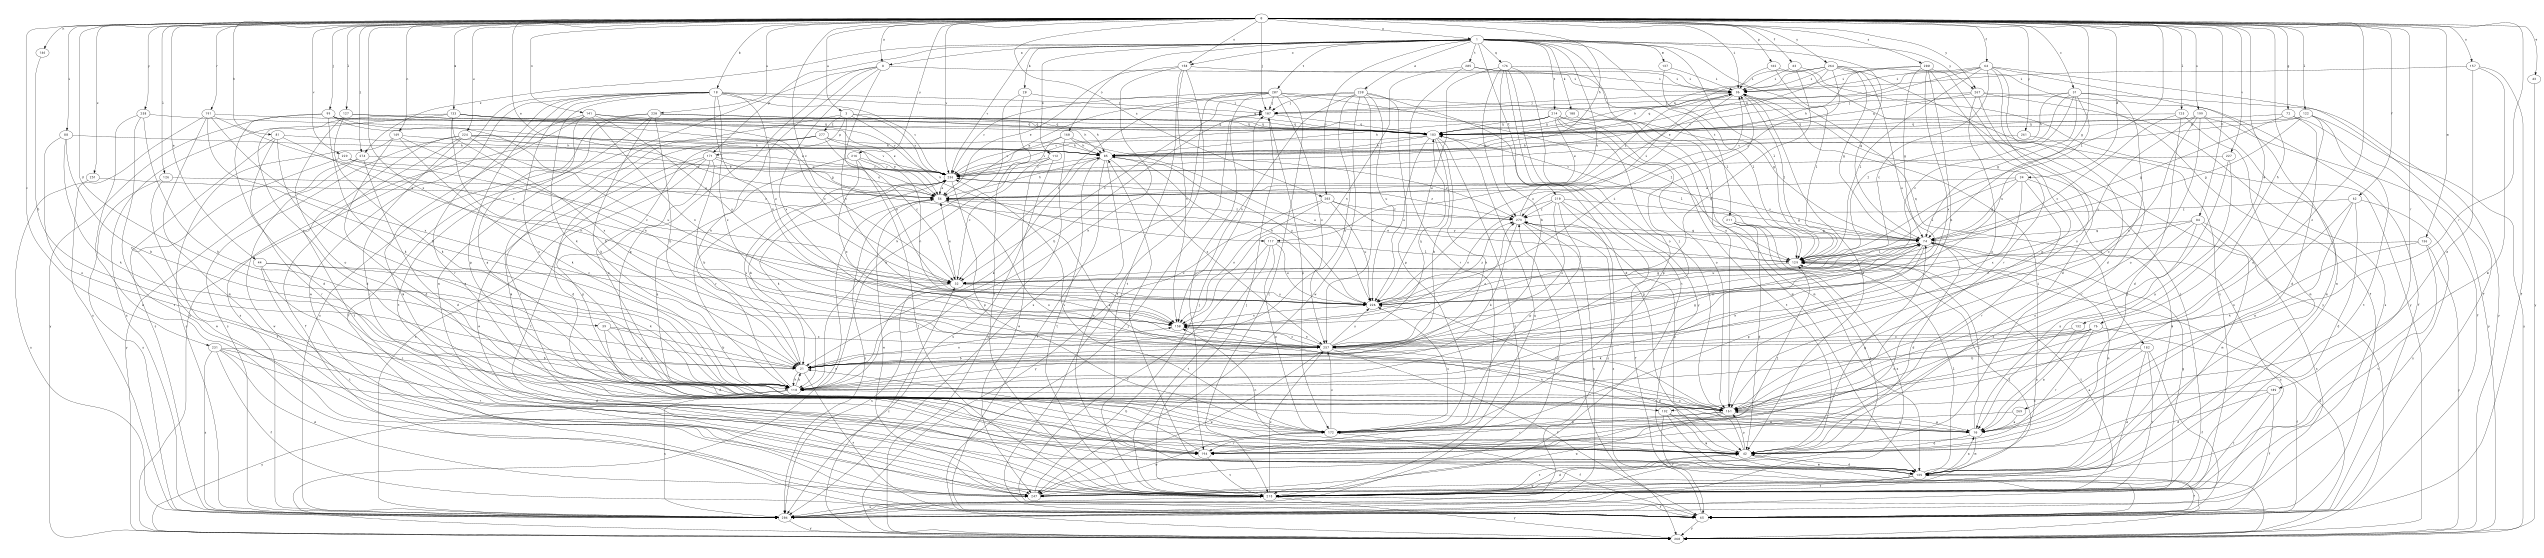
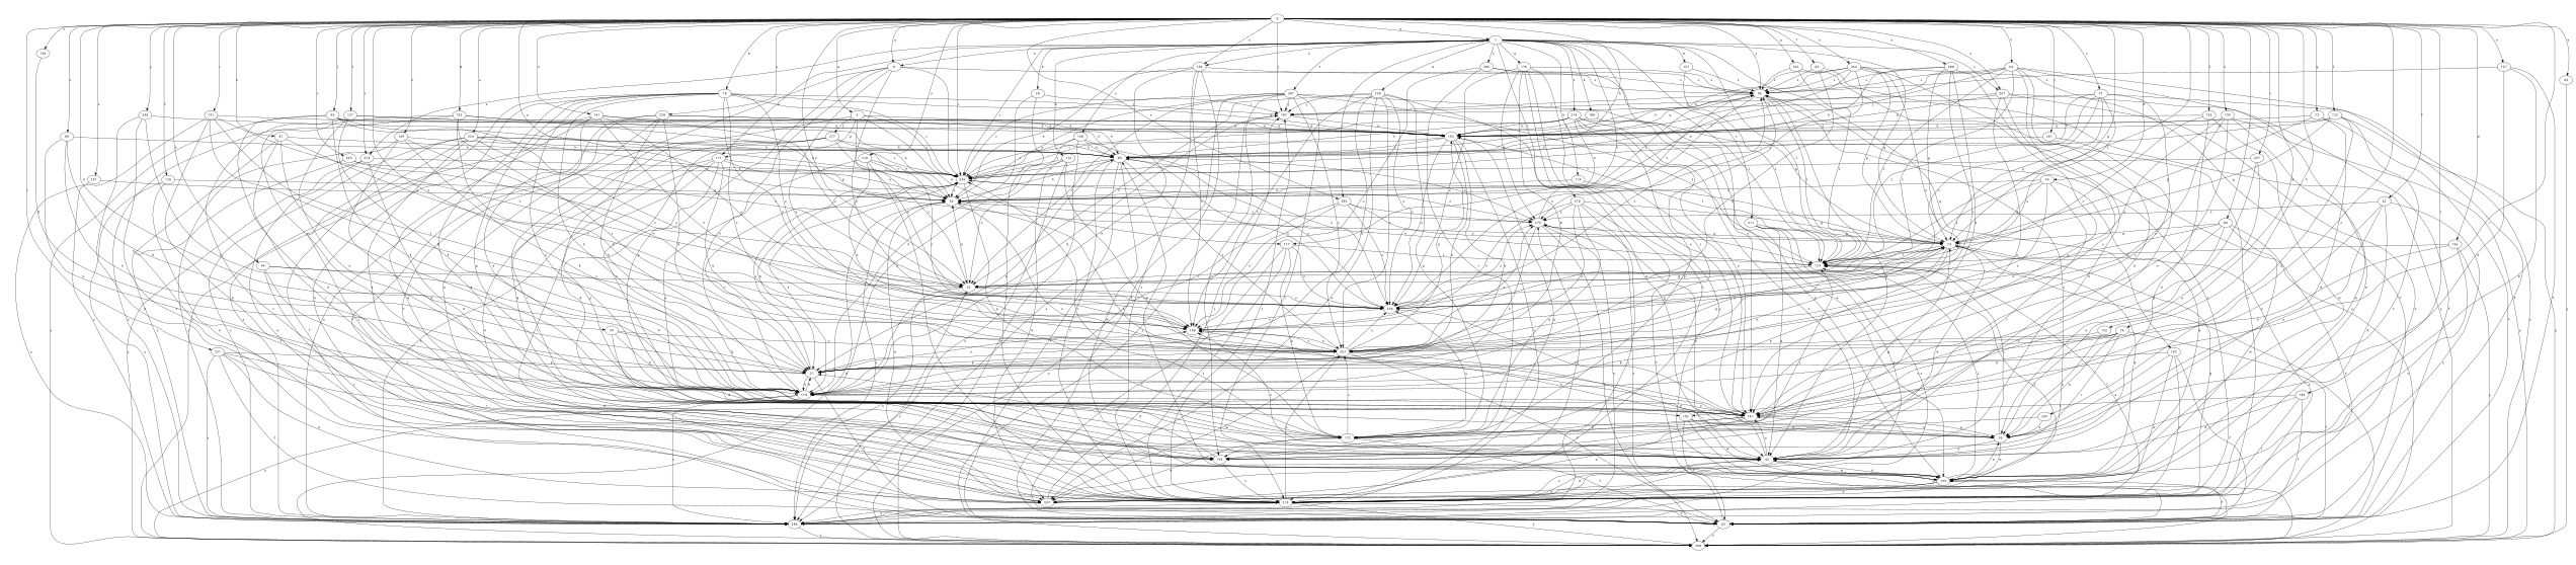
  strict digraph {
    fontname="Roboto Mono"
    node [fontname="Roboto Mono"]
    edge [fontname="Roboto Mono"]
    0
    1
    3
    8
    18
    31
    32
    34
    39
    43
    44
    54
    62
    63
    64
    72
    74
    76
    81
    84
    85
    88
    96
    99
    107
    122
    125
    126
    127
    129
    132
    133
    136
    141
    146
    149
    157
    158
    162
    189
    191
    192
    199
    200
    203
    216
    220
    224
    227
    229
    231
    236
    251
    257
    258
    261
    264
    267
    269
    274
    20
    108
    112
+   114
    117
    137
    160
    161
    171
    176
    182
    205
    207
    210
    211
    214
    238
    139
    183
    226
    277
    118
    150
    172
    247
    194
    268
    204
    42
    21
    215
    279
    10
    65
    0 -> 1 [label=a]
    0 -> 3 [label=a]
    0 -> 8 [label=a]
    0 -> 18 [label=b]
    0 -> 31 [label=c]
    0 -> 32 [label=c]
    0 -> 34 [label=d]
    0 -> 39 [label=d]
    0 -> 43 [label=e]
    0 -> 44 [label=e]
    0 -> 54 [label=e]
    0 -> 62 [label=f]
    0 -> 63 [label=f]
    0 -> 64 [label=f]
    0 -> 72 [label=g]
    0 -> 74 [label=g]
    0 -> 76 [label=h]
    0 -> 81 [label=h]
    0 -> 84 [label=h]
    0 -> 85 [label=h]
    0 -> 88 [label=i]
    0 -> 96 [label=i]
    0 -> 99 [label=j]
    0 -> 107 [label=j]
    0 -> 122 [label=l]
    0 -> 125 [label=l]
    0 -> 126 [label=l]
    0 -> 127 [label=l]
    0 -> 129 [label=l]
    0 -> 132 [label=m]
    0 -> 133 [label=m]
    0 -> 136 [label=m]
    0 -> 141 [label=n]
    0 -> 146 [label=n]
    0 -> 149 [label=n]
    0 -> 157 [label=o]
    0 -> 158 [label=o]
    0 -> 162 [label=p]
    0 -> 189 [label=r]
    0 -> 191 [label=r]
    0 -> 192 [label=r]
    0 -> 199 [label=s]
    0 -> 200 [label=s]
    0 -> 203 [label=s]
    0 -> 216 [label=u]
    0 -> 220 [label=u]
    0 -> 224 [label=u]
    0 -> 227 [label=v]
    0 -> 229 [label=v]
    0 -> 231 [label=v]
    0 -> 236 [label=v]
    0 -> 251 [label=x]
    0 -> 257 [label=x]
    0 -> 258 [label=y]
    0 -> 261 [label=y]
    0 -> 264 [label=y]
    0 -> 267 [label=y]
    0 -> 269 [label=z]
    0 -> 274 [label=z]
    1 -> 8 [label=a]
    1 -> 74 [label=g]
    1 -> 129 [label=l]
    1 -> 158 [label=o]
    1 -> 203 [label=s]
    1 -> 236 [label=v]
    1 -> 267 [label=y]
    1 -> 274 [label=z]
    1 -> 20 [label=b]
    1 -> 108 [label=k]
    1 -> 112 [label=k]
+   1 -> 114 [label=k]
    1 -> 117 [label=k]
    1 -> 137 [label=m]
    1 -> 160 [label=o]
    1 -> 161 [label=o]
    1 -> 171 [label=p]
    1 -> 176 [label=q]
    1 -> 182 [label=q]
    1 -> 205 [label=t]
    1 -> 207 [label=t]
    1 -> 210 [label=t]
    1 -> 211 [label=t]
    1 -> 214 [label=t]
    1 -> 238 [label=w]
    3 -> 236 [label=v]
    3 -> 117 [label=k]
    3 -> 171 [label=p]
    3 -> 139 [label=m]
    3 -> 183 [label=q]
    3 -> 226 [label=u]
    3 -> 277 [label=z]
    8 -> 96 [label=i]
-   133 -> 236 [label=v]
+   8 -> 236 [label=v]
    8 -> 257 [label=x]
    8 -> 118 [label=k]
    8 -> 150 [label=n]
    8 -> 172 [label=p]
    8 -> 247 [label=w]
    18 -> 107 [label=j]
    18 -> 236 [label=v]
    18 -> 257 [label=x]
    18 -> 161 [label=o]
    18 -> 183 [label=q]
    18 -> 226 [label=u]
    18 -> 118 [label=k]
    18 -> 150 [label=n]
    18 -> 172 [label=p]
    18 -> 247 [label=w]
    18 -> 194 [label=r]
    18 -> 268 [label=y]
    31 -> 32 [label=c]
    31 -> 74 [label=g]
    31 -> 85 [label=h]
    31 -> 107 [label=j]
    31 -> 129 [label=l]
    31 -> 161 [label=o]
    31 -> 226 [label=u]
    31 -> 268 [label=y]
    32 -> 54 [label=e]
    32 -> 226 [label=u]
    32 -> 204 [label=s]
    34 -> 54 [label=e]
    34 -> 74 [label=g]
    34 -> 129 [label=l]
    34 -> 257 [label=x]
    34 -> 139 [label=m]
    34 -> 194 [label=r]
    39 -> 257 [label=x]
    39 -> 118 [label=k]
    39 -> 42 [label=d]
    39 -> 21 [label=b]
    43 -> 268 [label=y]
    44 -> 32 [label=c]
    44 -> 118 [label=k]
    44 -> 194 [label=r]
    44 -> 215 [label=t]
    54 -> 85 [label=h]
    54 -> 96 [label=i]
    54 -> 161 [label=o]
    54 -> 247 [label=w]
    54 -> 204 [label=s]
    54 -> 279 [label=z]
    62 -> 161 [label=o]
    62 -> 204 [label=s]
    62 -> 42 [label=d]
    62 -> 279 [label=z]
    62 -> 10 [label=a]
    63 -> 96 [label=i]
    63 -> 150 [label=n]
    63 -> 268 [label=y]
    64 -> 32 [label=c]
    64 -> 85 [label=h]
    64 -> 96 [label=i]
    64 -> 129 [label=l]
    64 -> 161 [label=o]
    64 -> 183 [label=q]
    64 -> 247 [label=w]
    64 -> 42 [label=d]
    64 -> 65 [label=f]
    72 -> 74 [label=g]
    72 -> 183 [label=q]
    72 -> 42 [label=d]
    72 -> 65 [label=f]
    74 -> 129 [label=l]
    74 -> 236 [label=v]
    74 -> 257 [label=x]
    74 -> 139 [label=m]
    74 -> 226 [label=u]
    74 -> 118 [label=k]
    74 -> 172 [label=p]
    74 -> 204 [label=s]
    74 -> 42 [label=d]
    76 -> 257 [label=x]
    76 -> 161 [label=o]
    76 -> 118 [label=k]
    76 -> 194 [label=r]
    76 -> 10 [label=a]
    76 -> 65 [label=f]
    81 -> 85 [label=h]
    81 -> 150 [label=n]
    81 -> 194 [label=r]
    81 -> 204 [label=s]
    81 -> 10 [label=a]
    84 -> 74 [label=g]
    84 -> 161 [label=o]
    84 -> 139 [label=m]
    84 -> 150 [label=n]
    84 -> 204 [label=s]
    84 -> 10 [label=a]
    85 -> 236 [label=v]
    85 -> 257 [label=x]
    85 -> 139 [label=m]
    85 -> 226 [label=u]
    85 -> 118 [label=k]
    85 -> 215 [label=t]
    85 -> 279 [label=z]
    85 -> 65 [label=f]
    88 -> 85 [label=h]
    88 -> 161 [label=o]
    88 -> 118 [label=k]
    88 -> 21 [label=b]
    96 -> 107 [label=j]
    96 -> 129 [label=l]
    96 -> 183 [label=q]
    96 -> 226 [label=u]
    96 -> 42 [label=d]
    99 -> 32 [label=c]
    99 -> 54 [label=e]
    99 -> 85 [label=h]
    99 -> 183 [label=q]
    99 -> 118 [label=k]
    99 -> 268 [label=y]
    99 -> 42 [label=d]
    107 -> 183 [label=q]
    107 -> 21 [label=b]
    122 -> 74 [label=g]
    122 -> 236 [label=v]
    122 -> 161 [label=o]
    122 -> 183 [label=q]
    122 -> 268 [label=y]
    122 -> 215 [label=t]
    125 -> 32 [label=c]
    125 -> 139 [label=m]
    125 -> 183 [label=q]
    125 -> 42 [label=d]
    126 -> 54 [label=e]
    126 -> 204 [label=s]
    126 -> 215 [label=t]
    127 -> 54 [label=e]
    127 -> 161 [label=o]
    127 -> 183 [label=q]
    127 -> 118 [label=k]
+   127 -> 215 [label=t]
    129 -> 32 [label=c]
    129 -> 54 [label=e]
    129 -> 215 [label=t]
    132 -> 257 [label=x]
    132 -> 10 [label=a]
    133 -> 74 [label=g]
    133 -> 257 [label=x]
    133 -> 183 [label=q]
    133 -> 204 [label=s]
    133 -> 42 [label=d]
    133 -> 21 [label=b]
    136 -> 129 [label=l]
    136 -> 118 [label=k]
    136 -> 268 [label=y]
    136 -> 215 [label=t]
    141 -> 32 [label=c]
    141 -> 192 [label=a]
    141 -> 139 [label=m]
    141 -> 183 [label=q]
    141 -> 226 [label=u]
    141 -> 150 [label=n]
    141 -> 204 [label=s]
    146 -> 21 [label=b]
    149 -> 85 [label=h]
    149 -> 118 [label=k]
    149 -> 150 [label=n]
    149 -> 204 [label=s]
    149 -> 42 [label=d]
    157 -> 96 [label=i]
    157 -> 139 [label=m]
    157 -> 10 [label=a]
    157 -> 65 [label=f]
    158 -> 54 [label=e]
    158 -> 96 [label=i]
    158 -> 118 [label=k]
    158 -> 150 [label=n]
    158 -> 215 [label=t]
    158 -> 65 [label=f]
    162 -> 96 [label=i]
    162 -> 129 [label=l]
    162 -> 268 [label=y]
    189 -> 161 [label=o]
    189 -> 42 [label=d]
    189 -> 215 [label=t]
    189 -> 65 [label=f]
    191 -> 32 [label=c]
    191 -> 257 [label=x]
    191 -> 139 [label=m]
    191 -> 183 [label=q]
    191 -> 204 [label=s]
    191 -> 21 [label=b]
    192 -> 139 [label=m]
    192 -> 268 [label=y]
    192 -> 10 [label=a]
    192 -> 65 [label=f]
    199 -> 257 [label=x]
    199 -> 161 [label=o]
    199 -> 139 [label=m]
    199 -> 183 [label=q]
    199 -> 226 [label=u]
    199 -> 268 [label=y]
    200 -> 74 [label=g]
    200 -> 96 [label=i]
    200 -> 236 [label=v]
    200 -> 257 [label=x]
    200 -> 172 [label=p]
-   200 -> 194 [label=r]
    200 -> 21 [label=b]
    203 -> 129 [label=y]
    203 -> 226 [label=u]
    203 -> 150 [label=n]
    203 -> 268 [label=y]
    203 -> 279 [label=z]
    216 -> 236 [label=v]
    216 -> 257 [label=x]
    216 -> 150 [label=n]
    216 -> 215 [label=t]
    216 -> 10 [label=a]
    220 -> 85 [label=h]
    220 -> 183 [label=q]
    220 -> 118 [label=k]
    220 -> 204 [label=s]
    220 -> 21 [label=b]
    220 -> 215 [label=t]
    220 -> 65 [label=f]
    224 -> 54 [label=e]
    224 -> 85 [label=h]
    224 -> 236 [label=v]
    224 -> 226 [label=u]
    224 -> 194 [label=r]
    224 -> 204 [label=s]
    224 -> 215 [label=t]
    224 -> 65 [label=f]
    227 -> 236 [label=v]
    227 -> 172 [label=p]
    227 -> 10 [label=a]
    229 -> 32 [label=c]
    229 -> 236 [label=v]
    229 -> 247 [label=w]
    231 -> 247 [label=w]
    231 -> 194 [label=r]
    231 -> 204 [label=s]
    231 -> 42 [label=d]
    231 -> 21 [label=b]
    231 -> 65 [label=f]
    236 -> 54 [label=e]
    236 -> 118 [label=k]
    236 -> 172 [label=p]
    236 -> 21 [label=b]
    236 -> 279 [label=z]
    251 -> 54 [label=e]
    251 -> 204 [label=s]
    257 -> 74 [label=g]
    257 -> 183 [label=q]
    257 -> 226 [label=u]
    257 -> 150 [label=n]
    257 -> 247 [label=w]
    257 -> 42 [label=d]
    257 -> 21 [label=b]
    257 -> 279 [label=z]
    257 -> 65 [label=f]
    258 -> 183 [label=q]
    258 -> 118 [label=k]
    258 -> 247 [label=w]
    258 -> 215 [label=t]
    261 -> 85 [label=h]
    261 -> 194 [label=r]
    264 -> 54 [label=e]
    264 -> 74 [label=g]
    264 -> 85 [label=h]
    264 -> 96 [label=i]
    264 -> 183 [label=q]
    264 -> 226 [label=u]
    264 -> 204 [label=s]
    264 -> 279 [label=z]
    264 -> 65 [label=f]
    267 -> 107 [label=j]
    267 -> 161 [label=o]
    267 -> 183 [label=q]
    267 -> 204 [label=s]
    267 -> 42 [label=d]
    267 -> 65 [label=f]
    269 -> 172 [label=p]
    269 -> 10 [label=a]
    274 -> 236 [label=v]
    274 -> 247 [label=w]
    274 -> 268 [label=y]
    274 -> 42 [label=d]
    20 -> 107 [label=j]
    20 -> 118 [label=k]
    20 -> 215 [label=t]
    108 -> 139 [label=m]
    108 -> 183 [label=q]
    112 -> 32 [label=c]
    112 -> 236 [label=v]
-   107 -> 172 [label=p]
+   112 -> 172 [label=p]
    112 -> 247 [label=w]
    112 -> 204 [label=s]
+   114 -> 54 [label=e]
+   114 -> 161 [label=o]
    117 -> 129 [label=l]
    117 -> 226 [label=u]
    117 -> 172 [label=p]
    117 -> 215 [label=t]
    117 -> 65 [label=f]
    137 -> 96 [label=i]
    137 -> 129 [label=l]
    160 -> 85 [label=h]
    160 -> 236 [label=v]
    160 -> 226 [label=u]
    160 -> 118 [label=k]
    160 -> 268 [label=y]
    161 -> 54 [label=e]
    161 -> 226 [label=u]
    161 -> 172 [label=p]
    161 -> 247 [label=w]
    161 -> 194 [label=r]
    161 -> 10 [label=a]
    171 -> 54 [label=e]
    171 -> 236 [label=v]
    171 -> 172 [label=p]
    171 -> 247 [label=w]
    171 -> 204 [label=s]
    171 -> 21 [label=b]
    171 -> 215 [label=t]
    176 -> 96 [label=i]
    176 -> 161 [label=o]
    176 -> 226 [label=u]
    176 -> 268 [label=y]
    176 -> 21 [label=b]
    176 -> 215 [label=t]
    176 -> 279 [label=z]
    182 -> 247 [label=w]
    182 -> 21 [label=b]
    182 -> 215 [label=t]
    182 -> 10 [label=a]
    182 -> 65 [label=f]
    205 -> 96 [label=i]
    205 -> 129 [label=l]
    205 -> 150 [label=n]
    205 -> 194 [label=r]
    207 -> 32 [label=c]
    207 -> 54 [label=e]
    207 -> 74 [label=g]
    207 -> 107 [label=j]
    207 -> 129 [label=l]
    207 -> 236 [label=v]
    207 -> 257 [label=x]
    207 -> 194 [label=r]
    207 -> 204 [label=s]
    207 -> 215 [label=t]
    210 -> 74 [label=g]
    210 -> 257 [label=x]
    210 -> 150 [label=n]
    210 -> 172 [label=p]
    210 -> 204 [label=s]
    210 -> 279 [label=z]
    210 -> 65 [label=f]
    211 -> 74 [label=g]
    211 -> 204 [label=s]
    211 -> 42 [label=d]
    211 -> 215 [label=t]
    214 -> 54 [label=e]
    214 -> 85 [label=h]
    214 -> 236 [label=v]
    214 -> 161 [label=o]
    214 -> 139 [label=m]
    214 -> 183 [label=q]
    214 -> 172 [label=p]
    214 -> 215 [label=t]
    238 -> 32 [label=c]
    238 -> 107 [label=j]
    238 -> 257 [label=x]
    238 -> 226 [label=u]
    238 -> 150 [label=n]
    238 -> 172 [label=p]
    238 -> 247 [label=w]
    238 -> 42 [label=d]
    238 -> 21 [label=b]
    139 -> 85 [label=h]
    139 -> 96 [label=i]
    139 -> 129 [label=l]
    139 -> 247 [label=w]
    139 -> 42 [label=d]
    139 -> 215 [label=t]
    139 -> 10 [label=a]
    139 -> 65 [label=f]
    183 -> 85 [label=h]
    183 -> 129 [label=l]
    183 -> 236 [label=v]
    183 -> 226 [label=u]
    183 -> 118 [label=k]
    183 -> 204 [label=s]
    183 -> 21 [label=b]
    226 -> 74 [label=g]
    226 -> 85 [label=h]
    226 -> 96 [label=i]
    226 -> 150 [label=n]
    226 -> 279 [label=z]
    277 -> 32 [label=c]
    277 -> 54 [label=e]
    277 -> 85 [label=h]
    277 -> 161 [label=o]
    277 -> 194 [label=r]
    277 -> 42 [label=d]
    118 -> 96 [label=i]
    118 -> 236 [label=v]
    118 -> 161 [label=o]
    118 -> 268 [label=y]
    118 -> 204 [label=s]
    118 -> 21 [label=b]
    150 -> 257 [label=x]
    172 -> 236 [label=v]
    172 -> 257 [label=x]
    172 -> 226 [label=u]
    172 -> 247 [label=w]
    172 -> 194 [label=r]
    172 -> 65 [label=f]
    247 -> 107 [label=j]
    247 -> 129 [label=l]
    247 -> 279 [label=z]
    194 -> 129 [label=l]
    194 -> 21 [label=b]
    194 -> 215 [label=t]
    268 -> 32 [label=c]
    268 -> 54 [label=e]
    268 -> 107 [label=j]
    268 -> 129 [label=l]
    204 -> 268 [label=y]
    42 -> 74 [label=g]
    42 -> 161 [label=o]
    42 -> 139 [label=m]
    42 -> 150 [label=n]
    42 -> 215 [label=t]
    42 -> 279 [label=z]
    21 -> 74 [label=g]
    21 -> 236 [label=v]
    21 -> 118 [label=k]
    21 -> 150 [label=n]
    21 -> 65 [label=f]
    215 -> 74 [label=g]
    215 -> 96 [label=i]
    215 -> 107 [label=j]
    215 -> 257 [label=x]
    215 -> 183 [label=q]
    215 -> 268 [label=y]
    215 -> 204 [label=s]
    215 -> 42 [label=d]
    215 -> 65 [label=f]
    279 -> 74 [label=g]
    279 -> 96 [label=i]
    279 -> 118 [label=k]
    279 -> 268 [label=y]
    279 -> 204 [label=s]
    10 -> 129 [label=l]
    10 -> 161 [label=o]
    10 -> 139 [label=m]
    10 -> 150 [label=n]
    10 -> 42 [label=d]
    65 -> 268 [label=y]
    65 -> 279 [label=z]
  }
